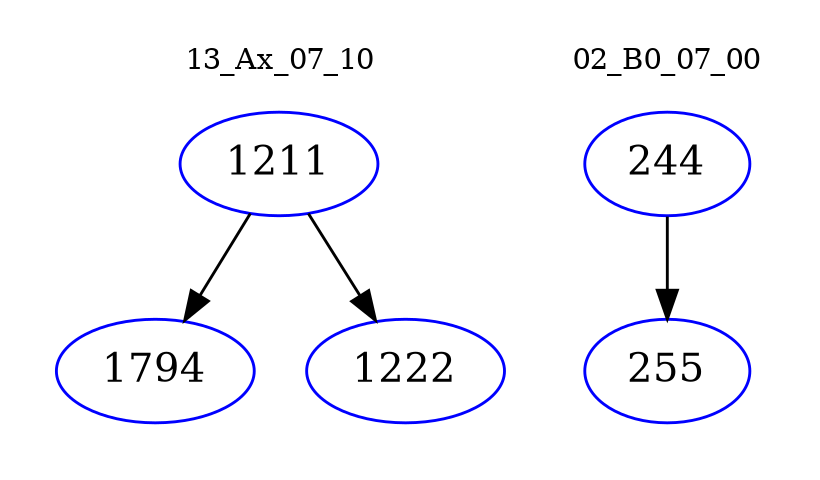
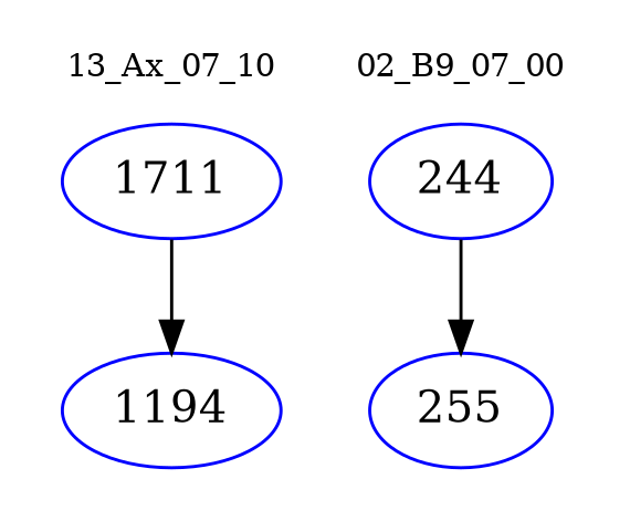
  digraph {
    node [color=blue]
    edge [color=black]
-   n1 [label=1211]
-   n2 [label=1794]
-   n3 [label=1222]
+   n1 [label=1711]
+   n2 [label=1194]
    n4 [label=244]
    n5 [label=255]
    subgraph cluster_1 {
      color=white
      fontsize=10
      label="13_Ax_07_10"
      n1
      n2
-     n3
    }
    subgraph cluster_2 {
      color=white
      fontsize=10
-     label="02_B0_07_00"
+     label="02_B9_07_00"
      n4
      n5
    }
    n1 -> n2
-   n1 -> n3
    n4 -> n5
  }
